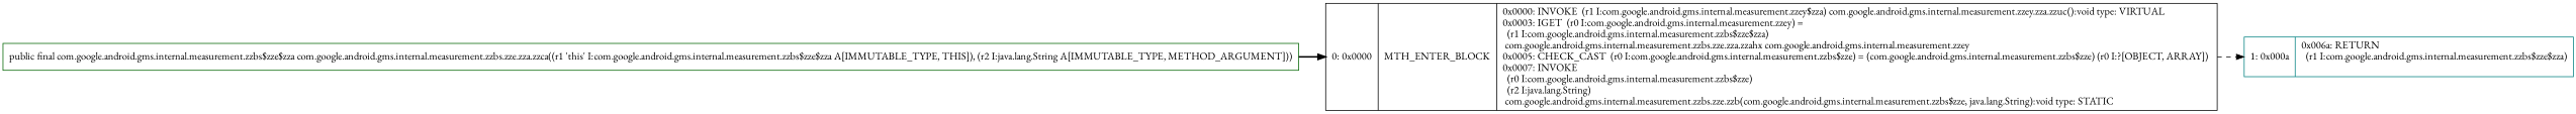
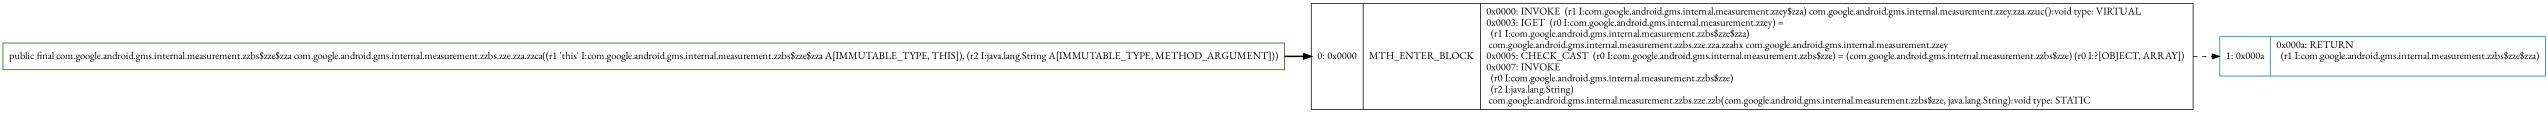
  digraph {
    rankdir=LR
    fontname="EB Garamond"
    node [shape=record fontname="EB Garamond"]
    edge [fontname="EB Garamond"]
    n1 [label="{0\:\ 0x0000|MTH_ENTER_BLOCK\l|0x0000: INVOKE  (r1 I:com.google.android.gms.internal.measurement.zzey$zza) com.google.android.gms.internal.measurement.zzey.zza.zzuc():void type: VIRTUAL \l0x0003: IGET  (r0 I:com.google.android.gms.internal.measurement.zzey) = \l  (r1 I:com.google.android.gms.internal.measurement.zzbs$zze$zza)\l com.google.android.gms.internal.measurement.zzbs.zze.zza.zzahx com.google.android.gms.internal.measurement.zzey \l0x0005: CHECK_CAST  (r0 I:com.google.android.gms.internal.measurement.zzbs$zze) = (com.google.android.gms.internal.measurement.zzbs$zze) (r0 I:?[OBJECT, ARRAY]) \l0x0007: INVOKE  \l  (r0 I:com.google.android.gms.internal.measurement.zzbs$zze)\l  (r2 I:java.lang.String)\l com.google.android.gms.internal.measurement.zzbs.zze.zzb(com.google.android.gms.internal.measurement.zzbs$zze, java.lang.String):void type: STATIC \l}" color=black]
-   n2 [label="{1\:\ 0x000a|0x006a: RETURN  \l  (r1 I:com.google.android.gms.internal.measurement.zzbs$zze$zza)\l \l}" color=teal]
+   n2 [label="{1\:\ 0x000a|0x000a: RETURN  \l  (r1 I:com.google.android.gms.internal.measurement.zzbs$zze$zza)\l \l}" color=teal]
    n3 [label="{public final com.google.android.gms.internal.measurement.zzbs$zze$zza com.google.android.gms.internal.measurement.zzbs.zze.zza.zzca((r1 'this' I:com.google.android.gms.internal.measurement.zzbs$zze$zza A[IMMUTABLE_TYPE, THIS]), (r2 I:java.lang.String A[IMMUTABLE_TYPE, METHOD_ARGUMENT])) }" color=darkgreen]
    n1 -> n2 [style=dashed]
    n3 -> n1 [style=bold]
  }
